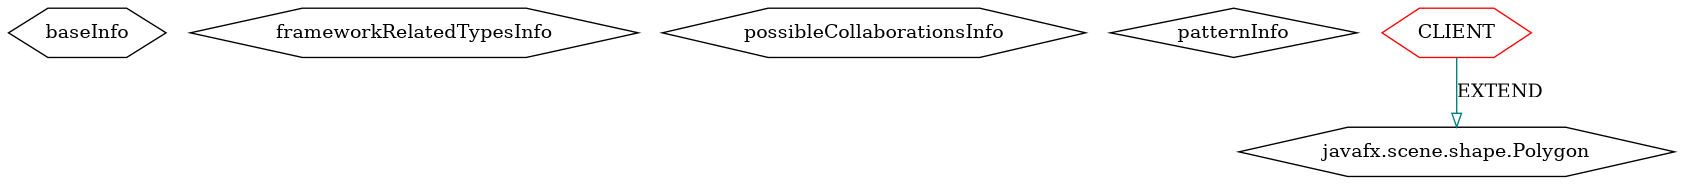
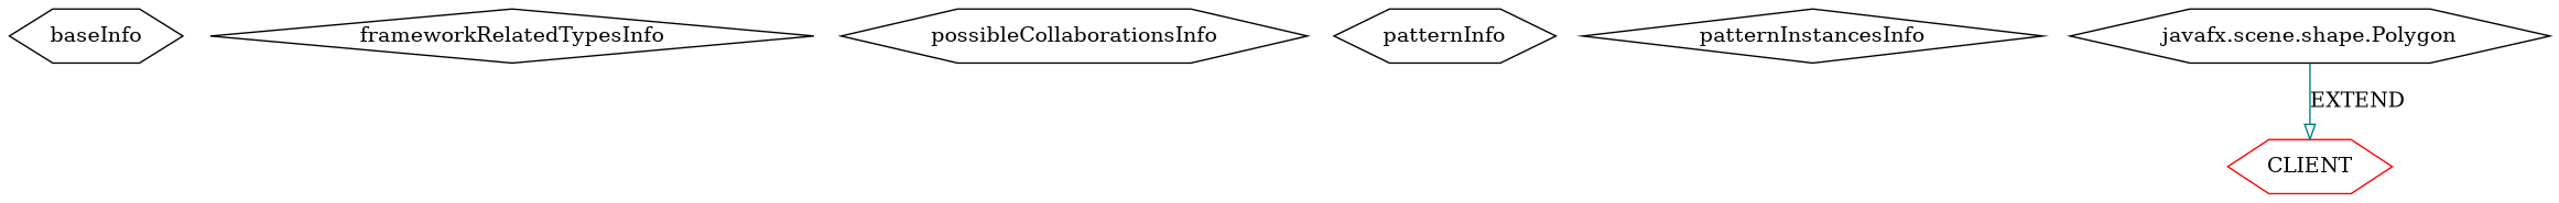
  digraph {
    node [shape=hexagon]
    baseInfo [category=pattern graphId=3540 isAnonymous=false possibleRelation=false]
-   frameworkRelatedTypesInfo [0="javafx.scene.shape.Polygon"]
+   frameworkRelatedTypesInfo [0="javafx.scene.shape.Polygon" shape=diamond]
    possibleCollaborationsInfo
-   patternInfo [frequency=4.0 patternRootClient=0 shape=diamond]
+   patternInfo [frequency=4.0 patternRootClient=0]
+   patternInstancesInfo [0="aydex-TDT4100~/aydex-TDT4100/TDT4100-master/src/oving8/Asteroid.java~Asteroid~1978" 1="aydex-TDT4100~/aydex-TDT4100/TDT4100-master/src/oving8/SpaceShip.java~SpaceShip~1979" 2="aydex-TDT4100~/aydex-TDT4100/TDT4100-master/src/oving8/SpaceObject.java~SpaceObject~1976" 3="aydex-TDT4100~/aydex-TDT4100/TDT4100-master/src/oving8/BaseSpaceObject.java~BaseSpaceObject~1982" shape=diamond]
    n6 [isFrameworkType=false label="javafx.scene.shape.Polygon" vertexType=FRAMEWORK_CLASS_TYPE]
    n7 [color=red isFrameworkType=false label=CLIENT vertexType=ROOT_CLIENT_CLASS_DECLARATION]
-   n7 -> n6 [color=teal label=EXTEND arrowhead=onormal]
+   n6 -> n7 [color=teal label=EXTEND arrowhead=onormal]
  }
